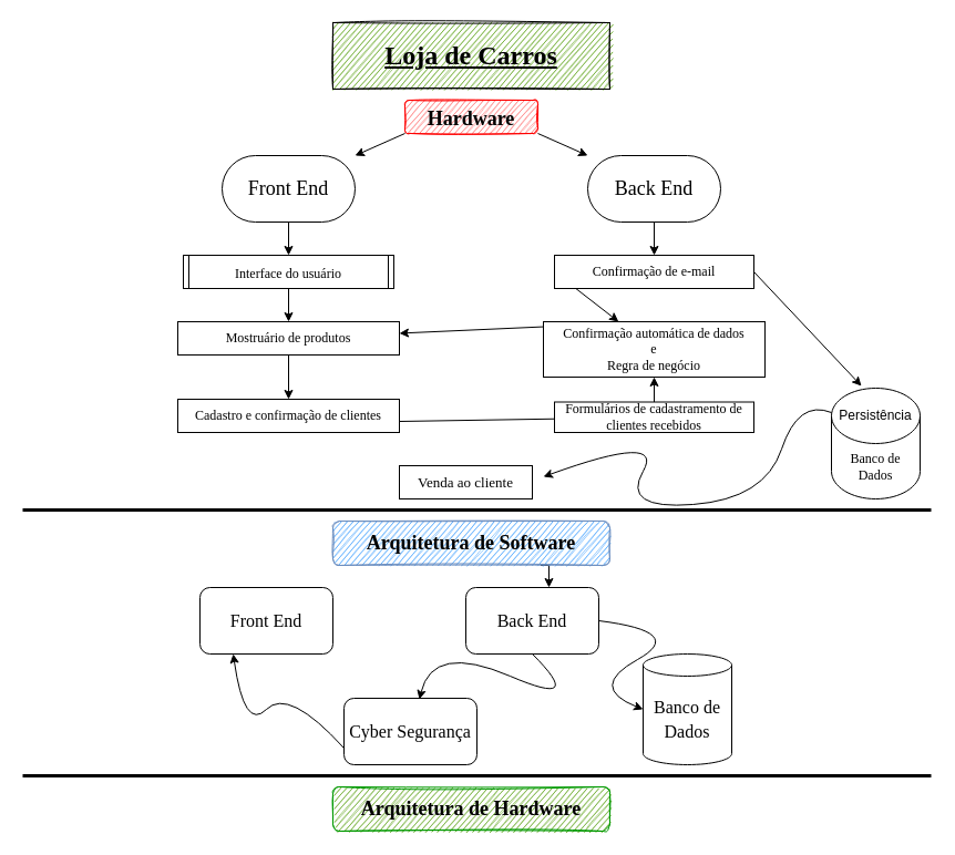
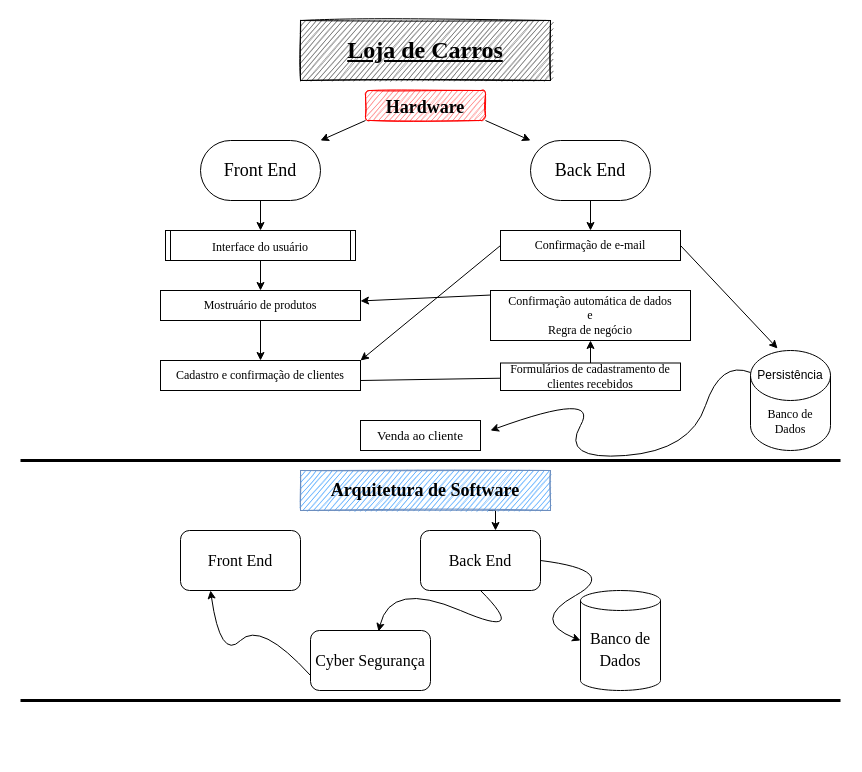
  <mxCell id="0" />
  <mxCell id="1" parent="0" />
- <mxCell id="2" value="&lt;font style=&quot;font-size: 24px&quot; face=&quot;Comic Sans MS&quot;&gt;&lt;b&gt;&lt;u&gt;Loja de Carros&lt;/u&gt;&lt;/b&gt;&lt;/font&gt;" style="rounded=0;whiteSpace=wrap;html=1;sketch=1;fillColor=#4d9900;" parent="1" vertex="1"><mxGeometry x="300" width="250" height="60" as="geometry" y="20" /></mxCell>
+ <mxCell id="2" value="&lt;font style=&quot;font-size: 24px&quot; face=&quot;Comic Sans MS&quot;&gt;&lt;b&gt;&lt;u&gt;Loja de Carros&lt;/u&gt;&lt;/b&gt;&lt;/font&gt;" style="rounded=0;whiteSpace=wrap;html=1;sketch=1;fillColor=#4D4D4D;" parent="1" vertex="1"><mxGeometry x="300" width="250" height="60" as="geometry" y="20" /></mxCell>
  <mxCell id="3" style="edgeStyle=none;rounded=0;orthogonalLoop=1;jettySize=auto;html=1;exitX=0;exitY=1;exitDx=0;exitDy=0;entryX=1;entryY=0;entryDx=0;entryDy=0;fontFamily=Comic Sans MS;fontSize=10;" parent="1" source="5" target="9" edge="1"><mxGeometry relative="1" as="geometry" /></mxCell>
  <mxCell id="4" style="edgeStyle=none;rounded=0;orthogonalLoop=1;jettySize=auto;html=1;exitX=1;exitY=1;exitDx=0;exitDy=0;entryX=0;entryY=0;entryDx=0;entryDy=0;fontFamily=Comic Sans MS;fontSize=10;" parent="1" source="5" target="7" edge="1"><mxGeometry relative="1" as="geometry" /></mxCell>
  <mxCell id="5" value="&lt;font style=&quot;font-size: 18px&quot;&gt;&lt;b&gt;Hardware&lt;/b&gt;&lt;/font&gt;" style="rounded=1;whiteSpace=wrap;html=1;fontFamily=Comic Sans MS;fontSize=24;sketch=1;fillColor=#FF6666;strokeColor=#FF0000;" parent="1" vertex="1"><mxGeometry x="365" y="90" width="120" height="30" as="geometry" /></mxCell>
  <mxCell id="6" style="edgeStyle=none;rounded=0;orthogonalLoop=1;jettySize=auto;html=1;exitX=0.5;exitY=1;exitDx=0;exitDy=0;fontFamily=Comic Sans MS;fontSize=12;entryX=0.5;entryY=0;entryDx=0;entryDy=0;" parent="1" source="7" target="24" edge="1"><mxGeometry relative="1" as="geometry"><mxPoint x="610" y="220" as="targetPoint" /></mxGeometry></mxCell>
  <mxCell id="7" value="Back End" style="rounded=1;whiteSpace=wrap;html=1;fontFamily=Comic Sans MS;fontSize=18;arcSize=50;" parent="1" vertex="1"><mxGeometry x="530" y="140" width="120" height="60" as="geometry" /></mxCell>
  <mxCell id="8" style="edgeStyle=none;rounded=0;orthogonalLoop=1;jettySize=auto;html=1;exitX=0.5;exitY=1;exitDx=0;exitDy=0;fontFamily=Comic Sans MS;fontSize=18;" parent="1" source="9" edge="1"><mxGeometry relative="1" as="geometry"><mxPoint x="260" y="230" as="targetPoint" /></mxGeometry></mxCell>
  <mxCell id="9" value="Front End" style="rounded=1;whiteSpace=wrap;html=1;fontFamily=Comic Sans MS;fontSize=18;arcSize=50;" parent="1" vertex="1"><mxGeometry x="200" y="140" width="120" height="60" as="geometry" /></mxCell>
  <mxCell id="10" style="edgeStyle=none;rounded=0;orthogonalLoop=1;jettySize=auto;html=1;exitX=0.5;exitY=1;exitDx=0;exitDy=0;fontFamily=Comic Sans MS;fontSize=12;" parent="1" source="11" edge="1"><mxGeometry relative="1" as="geometry"><mxPoint x="260" y="290" as="targetPoint" /></mxGeometry></mxCell>
  <mxCell id="11" value="&lt;font style=&quot;font-size: 12px&quot;&gt;Interface do usuário&lt;/font&gt;" style="shape=process;whiteSpace=wrap;html=1;backgroundOutline=1;fontFamily=Comic Sans MS;fontSize=18;size=0.026;" parent="1" vertex="1"><mxGeometry x="165" y="230" width="190" height="30" as="geometry" /></mxCell>
  <mxCell id="12" style="edgeStyle=none;rounded=0;orthogonalLoop=1;jettySize=auto;html=1;exitX=0.5;exitY=1;exitDx=0;exitDy=0;fontFamily=Comic Sans MS;fontSize=12;" parent="1" source="13" edge="1"><mxGeometry relative="1" as="geometry"><mxPoint x="260" y="360" as="targetPoint" /></mxGeometry></mxCell>
  <mxCell id="13" value="Mostruário de produtos" style="rounded=0;whiteSpace=wrap;html=1;fontFamily=Comic Sans MS;fontSize=12;" parent="1" vertex="1"><mxGeometry x="160" y="290" width="200" height="30" as="geometry" /></mxCell>
  <mxCell id="14" style="edgeStyle=none;rounded=0;orthogonalLoop=1;jettySize=auto;html=1;fontFamily=Comic Sans MS;fontSize=12;exitX=1;exitY=0.667;exitDx=0;exitDy=0;exitPerimeter=0;endArrow=none;" parent="1" source="15" target="18" edge="1"><mxGeometry relative="1" as="geometry"><mxPoint x="490" y="370" as="targetPoint" /><mxPoint x="370" y="380" as="sourcePoint" /></mxGeometry></mxCell>
  <mxCell id="15" value="Cadastro e confirmação&amp;nbsp;de clientes" style="rounded=0;whiteSpace=wrap;html=1;fontFamily=Comic Sans MS;fontSize=12;" parent="1" vertex="1"><mxGeometry x="160" y="360" width="200" height="30" as="geometry" /></mxCell>
  <mxCell id="16" value="&lt;font style=&quot;font-size: 13px&quot;&gt;Venda ao cliente&lt;/font&gt;" style="rounded=0;whiteSpace=wrap;html=1;fontFamily=Comic Sans MS;fontSize=12;" parent="1" vertex="1"><mxGeometry x="360" y="420" width="120" height="30" as="geometry" /></mxCell>
  <mxCell id="17" style="edgeStyle=none;rounded=0;orthogonalLoop=1;jettySize=auto;html=1;exitX=0.5;exitY=0;exitDx=0;exitDy=0;fontFamily=Comic Sans MS;fontSize=12;" parent="1" source="18" edge="1"><mxGeometry relative="1" as="geometry"><mxPoint x="590" y="340" as="targetPoint" /></mxGeometry></mxCell>
  <mxCell id="18" value="Formulários de cadastramento de clientes recebidos" style="rounded=0;whiteSpace=wrap;html=1;fontFamily=Comic Sans MS;fontSize=12;" parent="1" vertex="1"><mxGeometry x="500" y="362.5" width="180" height="27.5" as="geometry" /></mxCell>
  <mxCell id="19" style="edgeStyle=none;rounded=0;orthogonalLoop=1;jettySize=auto;html=1;exitX=0.5;exitY=0;exitDx=0;exitDy=0;fontFamily=Comic Sans MS;fontSize=12;" parent="1" source="21" target="13" edge="1"><mxGeometry relative="1" as="geometry" /></mxCell>
- <mxCell id="20" style="edgeStyle=none;rounded=0;orthogonalLoop=1;jettySize=auto;html=1;exitX=0;exitY=0.5;exitDx=0;exitDy=0;fontFamily=Comic Sans MS;fontSize=12;" parent="1" source="24" target="21" edge="1"><mxGeometry relative="1" as="geometry"><mxPoint x="370" y="360" as="targetPoint" /></mxGeometry></mxCell>
+ <mxCell id="20" style="edgeStyle=none;rounded=0;orthogonalLoop=1;jettySize=auto;html=1;exitX=0;exitY=0.5;exitDx=0;exitDy=0;fontFamily=Comic Sans MS;fontSize=12;entryX=1;entryY=0;entryDx=0;entryDy=0;entryPerimeter=0;" parent="1" source="24" target="15" edge="1"><mxGeometry relative="1" as="geometry"><mxPoint x="370" y="360" as="targetPoint" /></mxGeometry></mxCell>
  <mxCell id="21" value="Confirmação automática de dados&lt;br&gt;e&lt;br&gt;Regra de negócio" style="rounded=0;whiteSpace=wrap;html=1;fontFamily=Comic Sans MS;fontSize=12;" parent="1" vertex="1"><mxGeometry x="490" y="290" width="200" height="50" as="geometry" /></mxCell>
  <mxCell id="22" value="Banco de&lt;br&gt;Dados" style="shape=cylinder3;whiteSpace=wrap;html=1;boundedLbl=1;backgroundOutline=1;size=25;fontFamily=Comic Sans MS;fontSize=12;" parent="1" vertex="1"><mxGeometry x="750" y="350" width="80" height="100" as="geometry" /></mxCell>
  <mxCell id="23" style="edgeStyle=none;rounded=0;orthogonalLoop=1;jettySize=auto;html=1;exitX=1;exitY=0.5;exitDx=0;exitDy=0;fontFamily=Comic Sans MS;fontSize=12;entryX=0.338;entryY=-0.02;entryDx=0;entryDy=0;entryPerimeter=0;" parent="1" source="24" target="22" edge="1"><mxGeometry relative="1" as="geometry"><mxPoint x="770" y="370" as="targetPoint" /></mxGeometry></mxCell>
  <mxCell id="24" value="&lt;span&gt;Confirmação de e-mail&lt;/span&gt;" style="rounded=0;whiteSpace=wrap;html=1;fontFamily=Comic Sans MS;fontSize=12;" parent="1" vertex="1"><mxGeometry x="500" y="230" width="180" height="30" as="geometry" /></mxCell>
  <mxCell id="25" style="edgeStyle=orthogonalEdgeStyle;rounded=0;orthogonalLoop=1;jettySize=auto;html=1;exitX=0.75;exitY=1;exitDx=0;exitDy=0;entryX=0.625;entryY=0;entryDx=0;entryDy=0;entryPerimeter=0;fontFamily=Comic Sans MS;fontSize=14;fontColor=#000000;" parent="1" source="26" target="28" edge="1"><mxGeometry relative="1" as="geometry" /></mxCell>
- <mxCell id="26" value="&lt;font face=&quot;Comic Sans MS&quot; style=&quot;font-size: 18px&quot;&gt;&lt;b&gt;Arquitetura de Software&lt;/b&gt;&lt;/font&gt;" style="rounded=1;whiteSpace=wrap;html=1;fillColor=#3399FF;strokeColor=#6c8ebf;sketch=1;glass=0;" parent="1" vertex="1"><mxGeometry x="300" y="470" width="250" height="40" as="geometry" /></mxCell>
+ <mxCell id="26" value="&lt;font face=&quot;Comic Sans MS&quot; style=&quot;font-size: 18px&quot;&gt;&lt;b&gt;Arquitetura de Software&lt;/b&gt;&lt;/font&gt;" style="whiteSpace=wrap;html=1;fillColor=#3399FF;strokeColor=#6c8ebf;sketch=1;glass=0;rounded=0;" parent="1" vertex="1"><mxGeometry x="300" y="470" width="250" height="40" as="geometry" /></mxCell>
  <mxCell id="27" value="&lt;font size=&quot;3&quot;&gt;Banco de Dados&lt;/font&gt;" style="shape=cylinder3;whiteSpace=wrap;html=1;boundedLbl=1;backgroundOutline=1;size=10;fontFamily=Comic Sans MS;fontSize=18;" parent="1" vertex="1"><mxGeometry x="580" y="590" width="80" height="100" as="geometry" /></mxCell>
  <mxCell id="28" value="&lt;font style=&quot;font-size: 16px&quot;&gt;Back End&lt;/font&gt;" style="rounded=1;whiteSpace=wrap;html=1;fontFamily=Comic Sans MS;fontSize=18;" parent="1" vertex="1"><mxGeometry x="420" y="530" width="120" height="60" as="geometry" /></mxCell>
  <mxCell id="29" value="&lt;font style=&quot;font-size: 16px&quot;&gt;Cyber Segurança&lt;/font&gt;" style="rounded=1;whiteSpace=wrap;html=1;fontFamily=Comic Sans MS;fontSize=18;" parent="1" vertex="1"><mxGeometry x="310" y="630" width="120" height="60" as="geometry" /></mxCell>
  <mxCell id="30" value="&lt;font size=&quot;3&quot;&gt;Front End&lt;/font&gt;" style="rounded=1;whiteSpace=wrap;html=1;fontFamily=Comic Sans MS;fontSize=18;" parent="1" vertex="1"><mxGeometry x="180" y="530" width="120" height="60" as="geometry" /></mxCell>
- <mxCell id="31" value="&lt;font face=&quot;Comic Sans MS&quot; style=&quot;font-size: 18px&quot;&gt;&lt;b&gt;Arquitetura de Hardware&lt;/b&gt;&lt;/font&gt;" style="rounded=1;whiteSpace=wrap;html=1;fillColor=#4D9900;strokeColor=#009900;sketch=1;strokeWidth=1;perimeterSpacing=0;" parent="1" vertex="1"><mxGeometry x="300" y="710" width="250" height="40" as="geometry" /></mxCell>
  <mxCell id="32" value="" style="curved=1;endArrow=classic;html=1;rounded=0;fontFamily=Comic Sans MS;fontSize=14;fontColor=#000000;exitX=1;exitY=0.5;exitDx=0;exitDy=0;entryX=0;entryY=0.5;entryDx=0;entryDy=0;entryPerimeter=0;" parent="1" source="28" target="27" edge="1"><mxGeometry width="50" height="50" relative="1" as="geometry"><mxPoint x="480" y="680" as="sourcePoint" /><mxPoint x="570" y="640" as="targetPoint" /><Array as="points"><mxPoint x="620" y="570" /><mxPoint x="530" y="620" /></Array></mxGeometry></mxCell>
  <mxCell id="33" value="" style="curved=1;endArrow=classic;html=1;rounded=0;fontFamily=Comic Sans MS;fontSize=14;fontColor=#000000;exitX=0.5;exitY=1;exitDx=0;exitDy=0;entryX=0.567;entryY=0.017;entryDx=0;entryDy=0;entryPerimeter=0;" parent="1" source="28" target="29" edge="1"><mxGeometry width="50" height="50" relative="1" as="geometry"><mxPoint x="290" y="470" as="sourcePoint" /><mxPoint x="210" y="520" as="targetPoint" /><Array as="points"><mxPoint x="530" y="640" /><mxPoint x="390" y="580" /></Array></mxGeometry></mxCell>
  <mxCell id="34" value="" style="curved=1;endArrow=classic;html=1;rounded=0;fontFamily=Comic Sans MS;fontSize=14;fontColor=#000000;entryX=0.25;entryY=1;entryDx=0;entryDy=0;exitX=0;exitY=0.75;exitDx=0;exitDy=0;" parent="1" source="29" target="30" edge="1"><mxGeometry width="50" height="50" relative="1" as="geometry"><mxPoint x="290" y="670" as="sourcePoint" /><mxPoint x="280" y="650" as="targetPoint" /><Array as="points"><mxPoint x="260" y="620" /><mxPoint x="220" y="660" /></Array></mxGeometry></mxCell>
  <mxCell id="35" value="" style="curved=1;endArrow=classic;html=1;rounded=0;exitX=0;exitY=0;exitDx=0;exitDy=22;exitPerimeter=0;" parent="1" source="22" edge="1"><mxGeometry width="50" height="50" relative="1" as="geometry"><mxPoint x="630" y="470" as="sourcePoint" /><mxPoint x="490" y="430" as="targetPoint" /><Array as="points"><mxPoint x="720" y="360" /><mxPoint x="690" y="450" /><mxPoint x="560" y="460" /><mxPoint x="600" y="390" /></Array></mxGeometry></mxCell>
  <mxCell id="36" value="" style="endArrow=none;html=1;rounded=0;strokeWidth=3;" parent="1" edge="1"><mxGeometry width="50" height="50" relative="1" as="geometry"><mxPoint y="460" as="sourcePoint" x="20" /><mxPoint x="840" y="460" as="targetPoint" /></mxGeometry></mxCell>
  <mxCell id="37" value="" style="endArrow=none;html=1;rounded=0;strokeWidth=3;" parent="1" edge="1"><mxGeometry width="50" height="50" relative="1" as="geometry"><mxPoint y="700" as="sourcePoint" x="20" /><mxPoint x="840" y="700" as="targetPoint" /></mxGeometry></mxCell>
  <mxCell id="38" value="Persistência" style="text;html=1;strokeColor=none;fillColor=none;align=center;verticalAlign=middle;whiteSpace=wrap;rounded=0;sketch=1;" vertex="1" parent="1"><mxGeometry x="760" y="360" width="60" height="30" as="geometry" /></mxCell>
